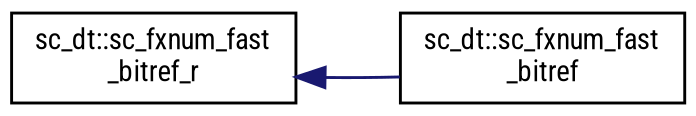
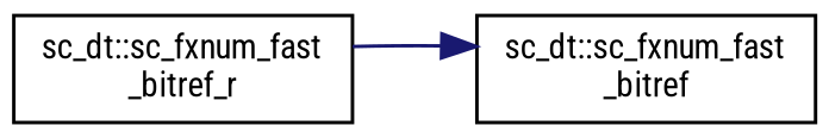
  digraph {
    rankdir=LR
    fontname="Roboto Condensed"
    node [color=black fillcolor=white fontname="Roboto Condensed" fontsize=10 shape=record style=filled]
    n1 [height=0.2 label="sc_dt::sc_fxnum_fast\l_bitref_r" width=0.4]
    n2 [height=0.2 label="sc_dt::sc_fxnum_fast\l_bitref" width=0.4]
-   n1 -> n2 [color=midnightblue dir=back fontname="Roboto Condensed" fontsize=10 labelfontname=FreeSans labelfontsize=10 style=solid]
+   n2 -> n1 [color=midnightblue dir=back fontname="Roboto Condensed" fontsize=10 labelfontname=FreeSans labelfontsize=10 style=solid]
  }
